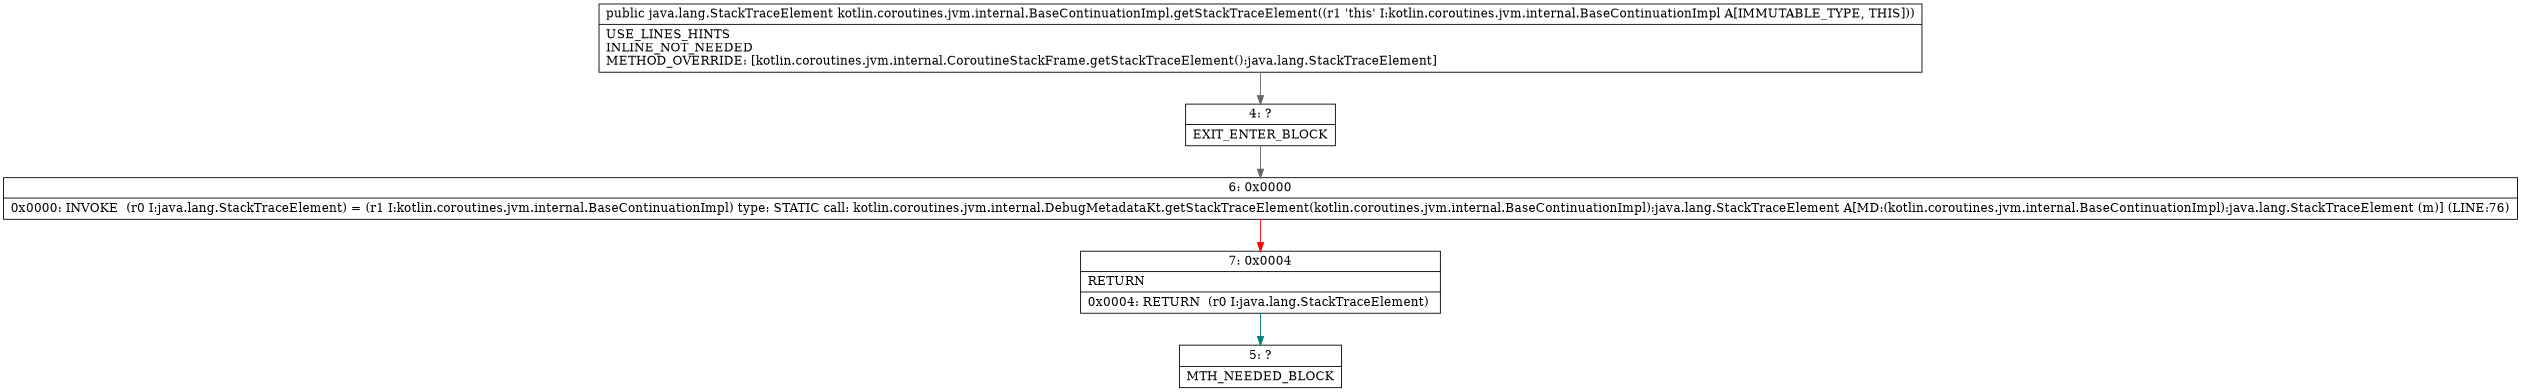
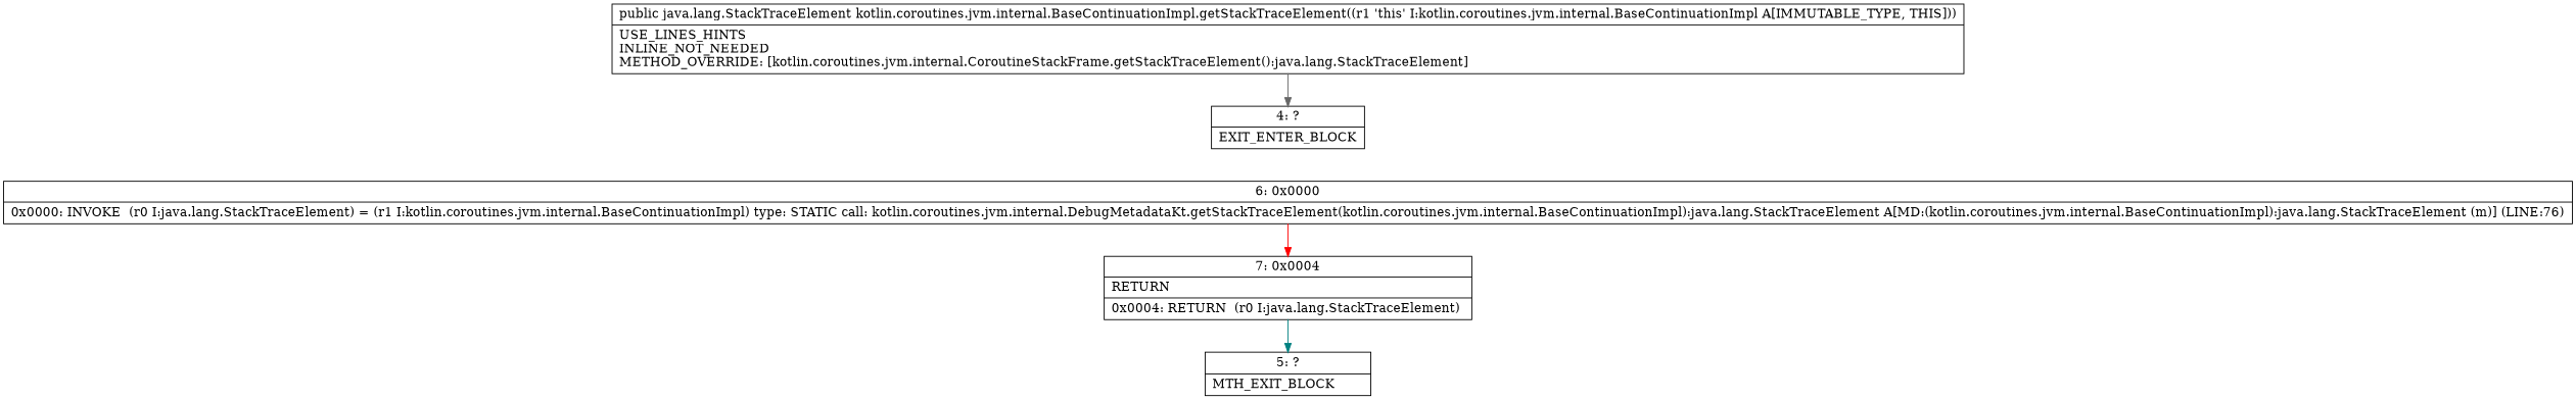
  digraph {
    node [shape=record]
    edge [color=gray40]
    n1 [label="{4\:\ ?|EXIT_ENTER_BLOCK\l}"]
    n2 [label="{6\:\ 0x0000|0x0000: INVOKE  (r0 I:java.lang.StackTraceElement) = (r1 I:kotlin.coroutines.jvm.internal.BaseContinuationImpl) type: STATIC call: kotlin.coroutines.jvm.internal.DebugMetadataKt.getStackTraceElement(kotlin.coroutines.jvm.internal.BaseContinuationImpl):java.lang.StackTraceElement A[MD:(kotlin.coroutines.jvm.internal.BaseContinuationImpl):java.lang.StackTraceElement (m)] (LINE:76)\l}"]
    n3 [label="{7\:\ 0x0004|RETURN\l|0x0004: RETURN  (r0 I:java.lang.StackTraceElement) \l}"]
-   n4 [label="{5\:\ ?|MTH_NEEDED_BLOCK\l}"]
+   n4 [label="{5\:\ ?|MTH_EXIT_BLOCK\l}"]
    n5 [label="{public java.lang.StackTraceElement kotlin.coroutines.jvm.internal.BaseContinuationImpl.getStackTraceElement((r1 'this' I:kotlin.coroutines.jvm.internal.BaseContinuationImpl A[IMMUTABLE_TYPE, THIS]))  | USE_LINES_HINTS\lINLINE_NOT_NEEDED\lMETHOD_OVERRIDE: [kotlin.coroutines.jvm.internal.CoroutineStackFrame.getStackTraceElement():java.lang.StackTraceElement]\l}"]
-   n1 -> n2
    n2 -> n3 [color=red]
    n3 -> n4 [color=teal]
    n5 -> n1
  }
